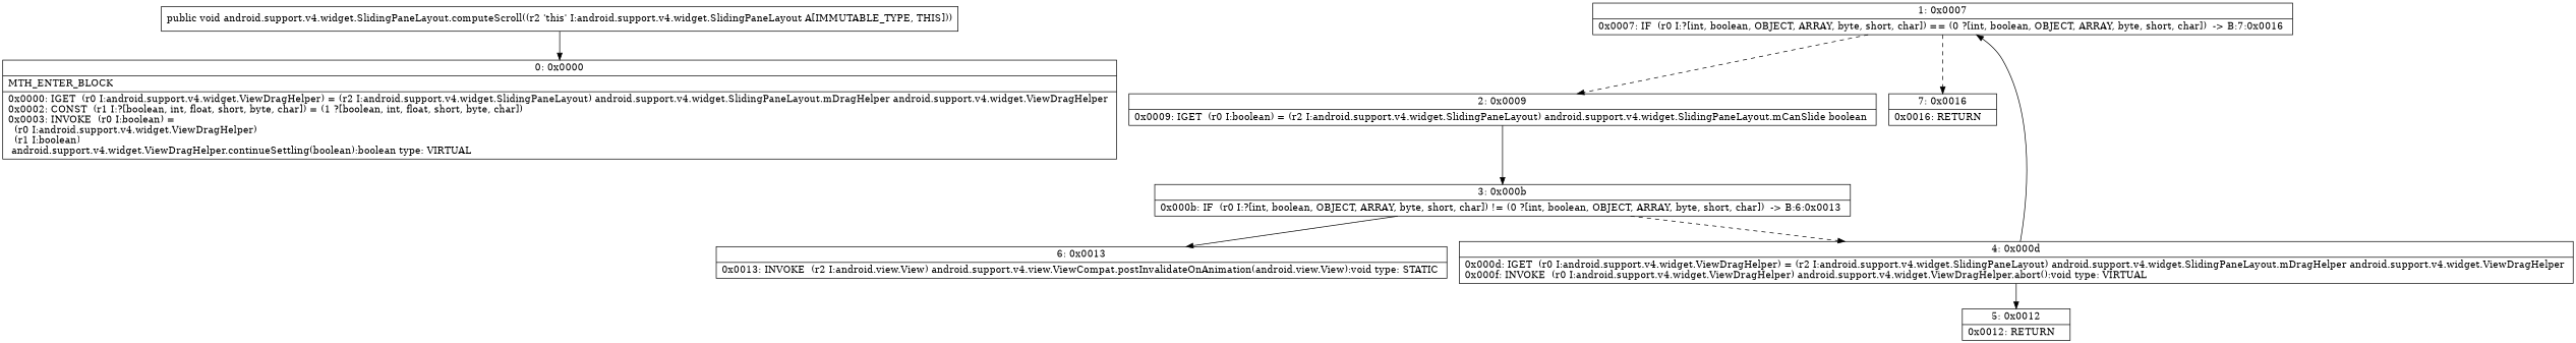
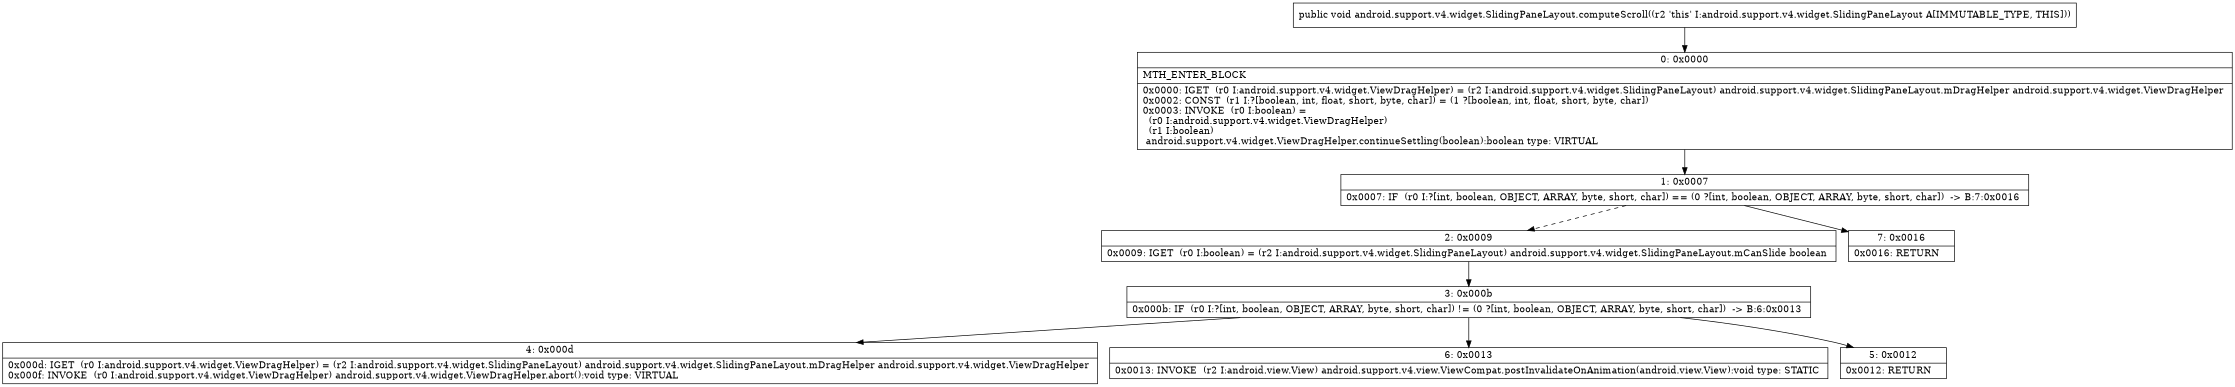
  digraph {
    node [shape=record]
    n1 [label="{0\:\ 0x0000|MTH_ENTER_BLOCK\l|0x0000: IGET  (r0 I:android.support.v4.widget.ViewDragHelper) = (r2 I:android.support.v4.widget.SlidingPaneLayout) android.support.v4.widget.SlidingPaneLayout.mDragHelper android.support.v4.widget.ViewDragHelper \l0x0002: CONST  (r1 I:?[boolean, int, float, short, byte, char]) = (1 ?[boolean, int, float, short, byte, char]) \l0x0003: INVOKE  (r0 I:boolean) = \l  (r0 I:android.support.v4.widget.ViewDragHelper)\l  (r1 I:boolean)\l android.support.v4.widget.ViewDragHelper.continueSettling(boolean):boolean type: VIRTUAL \l}"]
    n2 [label="{1\:\ 0x0007|0x0007: IF  (r0 I:?[int, boolean, OBJECT, ARRAY, byte, short, char]) == (0 ?[int, boolean, OBJECT, ARRAY, byte, short, char])  \-\> B:7:0x0016 \l}"]
    n3 [label="{2\:\ 0x0009|0x0009: IGET  (r0 I:boolean) = (r2 I:android.support.v4.widget.SlidingPaneLayout) android.support.v4.widget.SlidingPaneLayout.mCanSlide boolean \l}"]
    n4 [label="{7\:\ 0x0016|0x0016: RETURN   \l}"]
    n5 [label="{3\:\ 0x000b|0x000b: IF  (r0 I:?[int, boolean, OBJECT, ARRAY, byte, short, char]) != (0 ?[int, boolean, OBJECT, ARRAY, byte, short, char])  \-\> B:6:0x0013 \l}"]
    n6 [label="{4\:\ 0x000d|0x000d: IGET  (r0 I:android.support.v4.widget.ViewDragHelper) = (r2 I:android.support.v4.widget.SlidingPaneLayout) android.support.v4.widget.SlidingPaneLayout.mDragHelper android.support.v4.widget.ViewDragHelper \l0x000f: INVOKE  (r0 I:android.support.v4.widget.ViewDragHelper) android.support.v4.widget.ViewDragHelper.abort():void type: VIRTUAL \l}"]
    n7 [label="{6\:\ 0x0013|0x0013: INVOKE  (r2 I:android.view.View) android.support.v4.view.ViewCompat.postInvalidateOnAnimation(android.view.View):void type: STATIC \l}"]
    n8 [label="{5\:\ 0x0012|0x0012: RETURN   \l}"]
    n9 [label="{public void android.support.v4.widget.SlidingPaneLayout.computeScroll((r2 'this' I:android.support.v4.widget.SlidingPaneLayout A[IMMUTABLE_TYPE, THIS])) }"]
-   n6 -> n2
+   n1 -> n2
    n2 -> n3 [style=dashed]
-   n2 -> n4 [style=dashed]
+   n2 -> n4
    n3 -> n5
-   n5 -> n6 [style=dashed]
+   n5 -> n6 [style=solid]
    n5 -> n7
-   n6 -> n8
+   n5 -> n8
    n9 -> n1
  }
